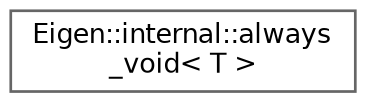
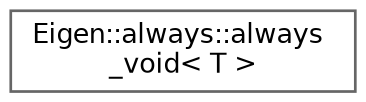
  digraph {
    rankdir=TB
-   n1 [color=grey40 fillcolor=white fontname=Helvetica fontsize=10 height=0.2 label="Eigen::internal::always\l_void\< T \>" shape=box style=filled width=0.4]
+   n1 [color=grey40 fillcolor=white fontname=Helvetica fontsize=10 height=0.2 label="Eigen::always::always\l_void\< T \>" shape=box style=filled width=0.4]
  }
